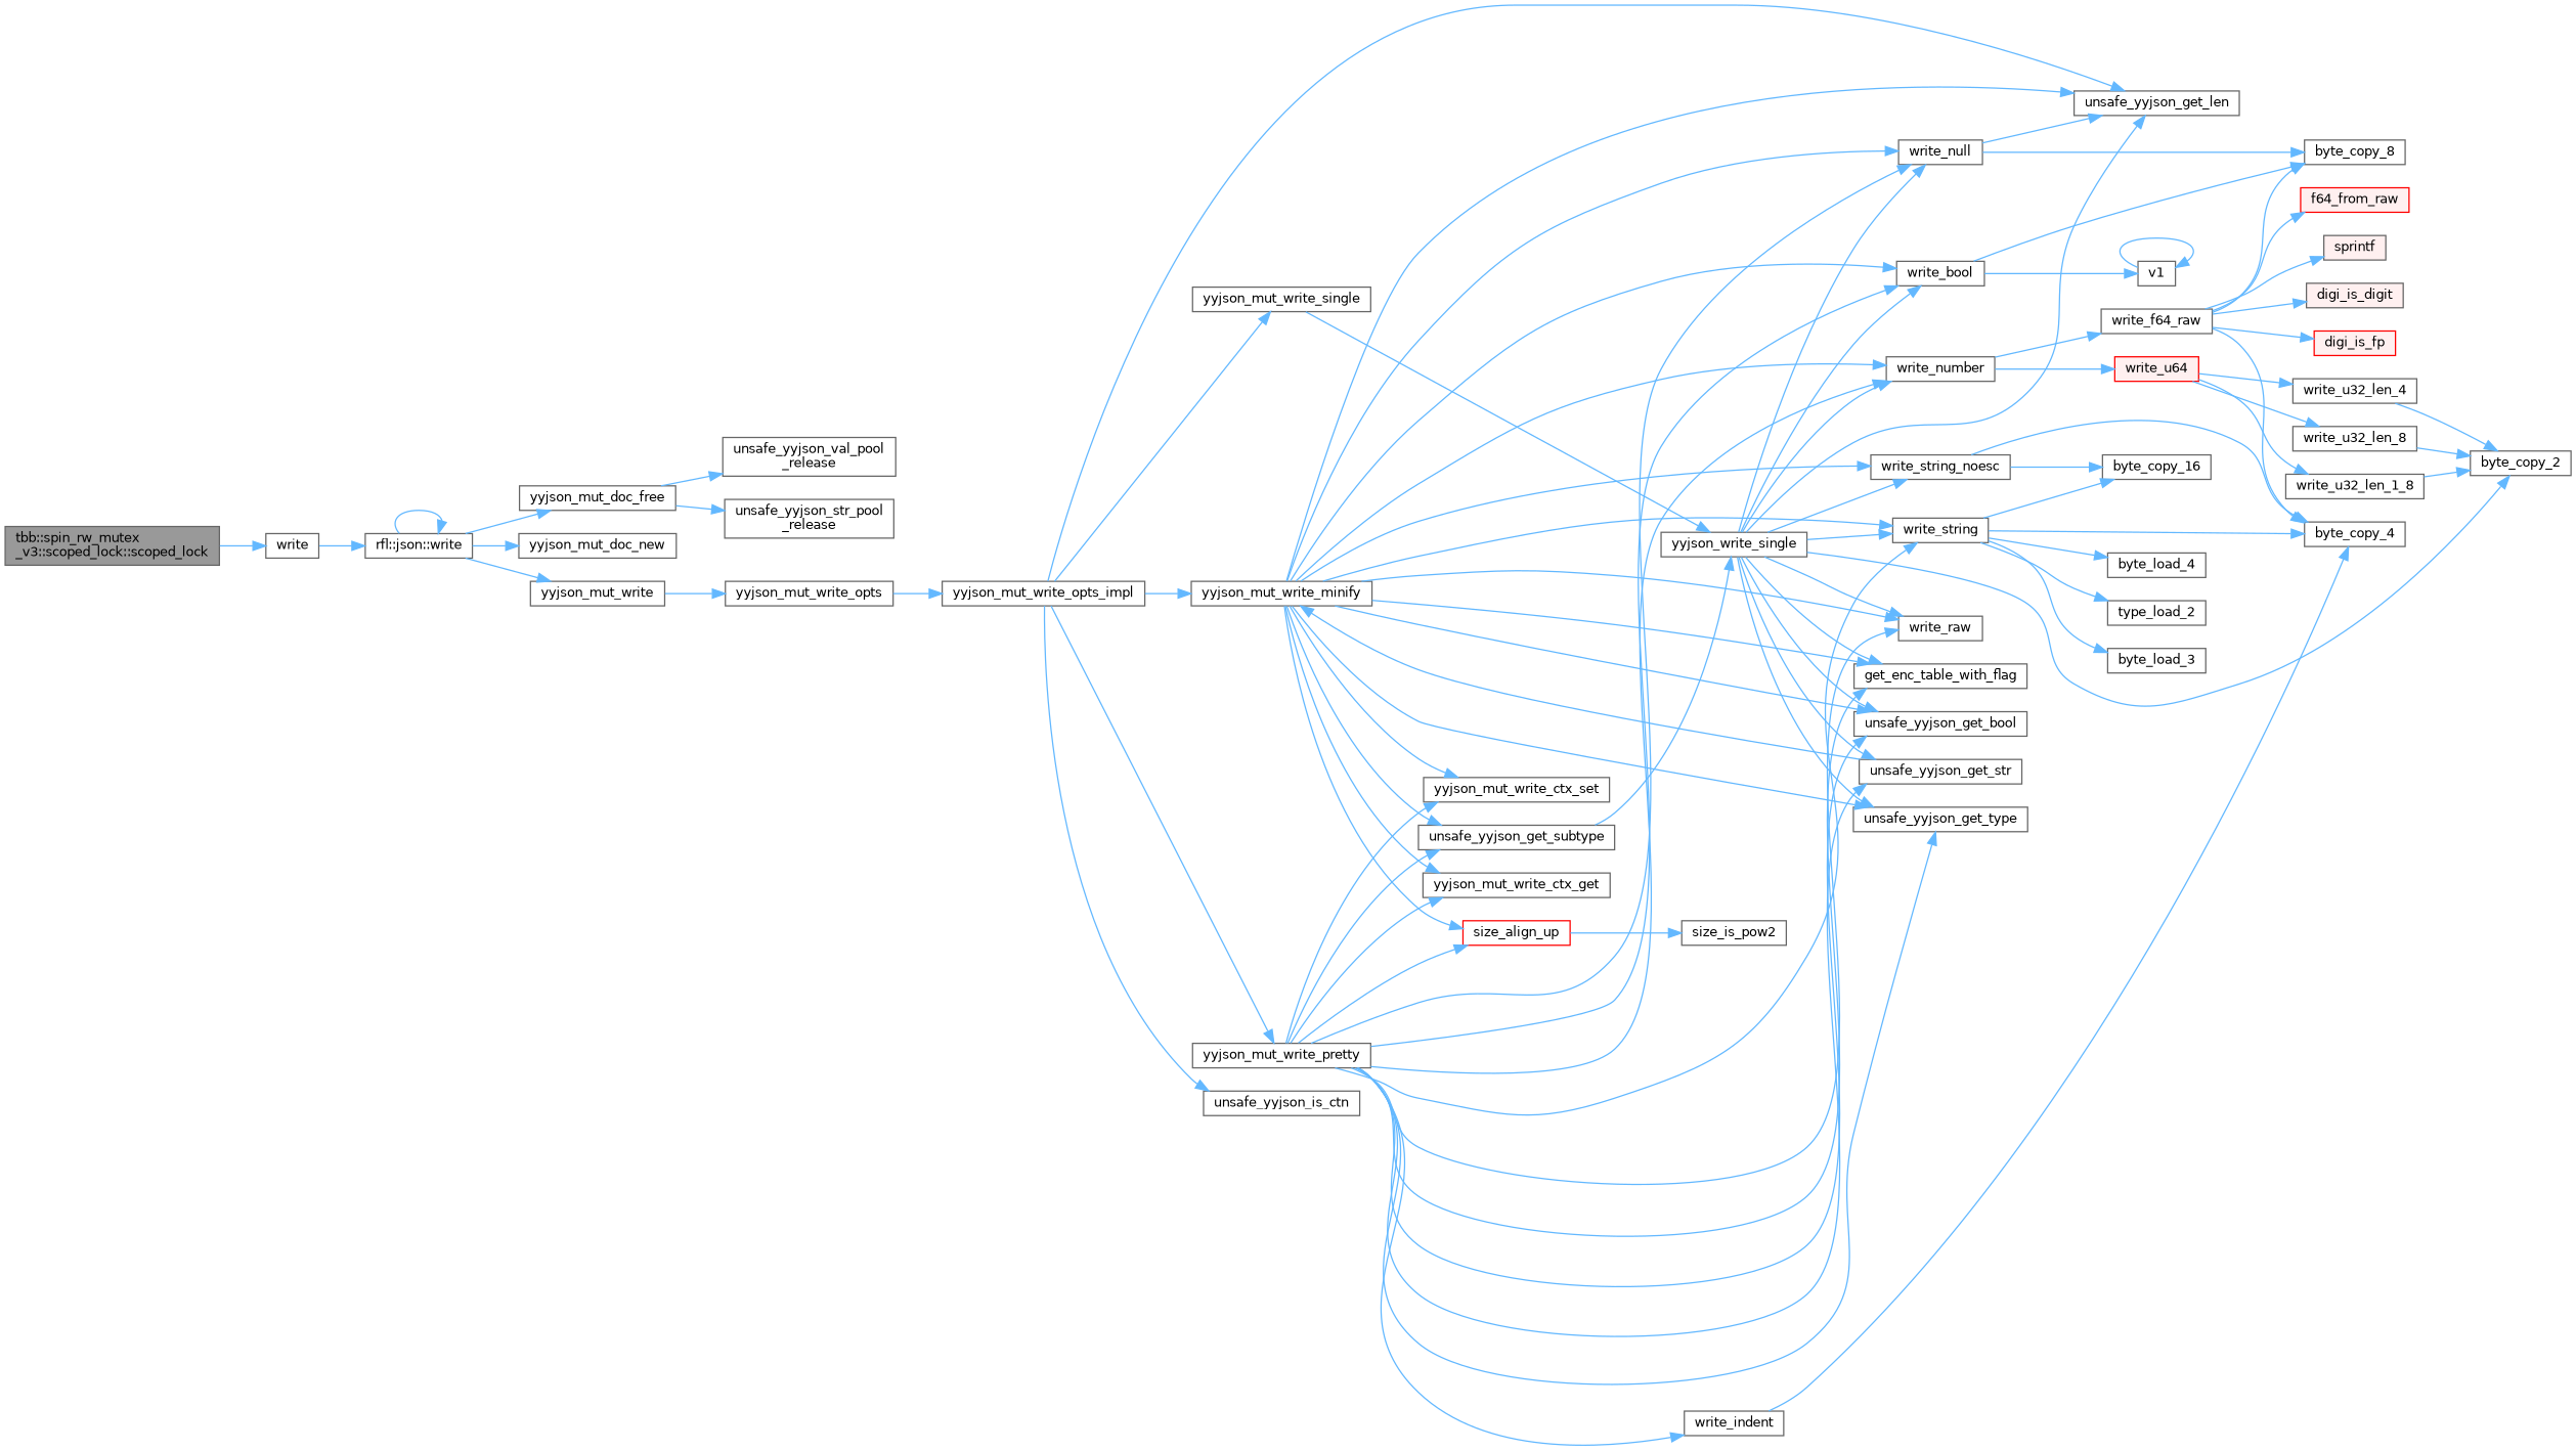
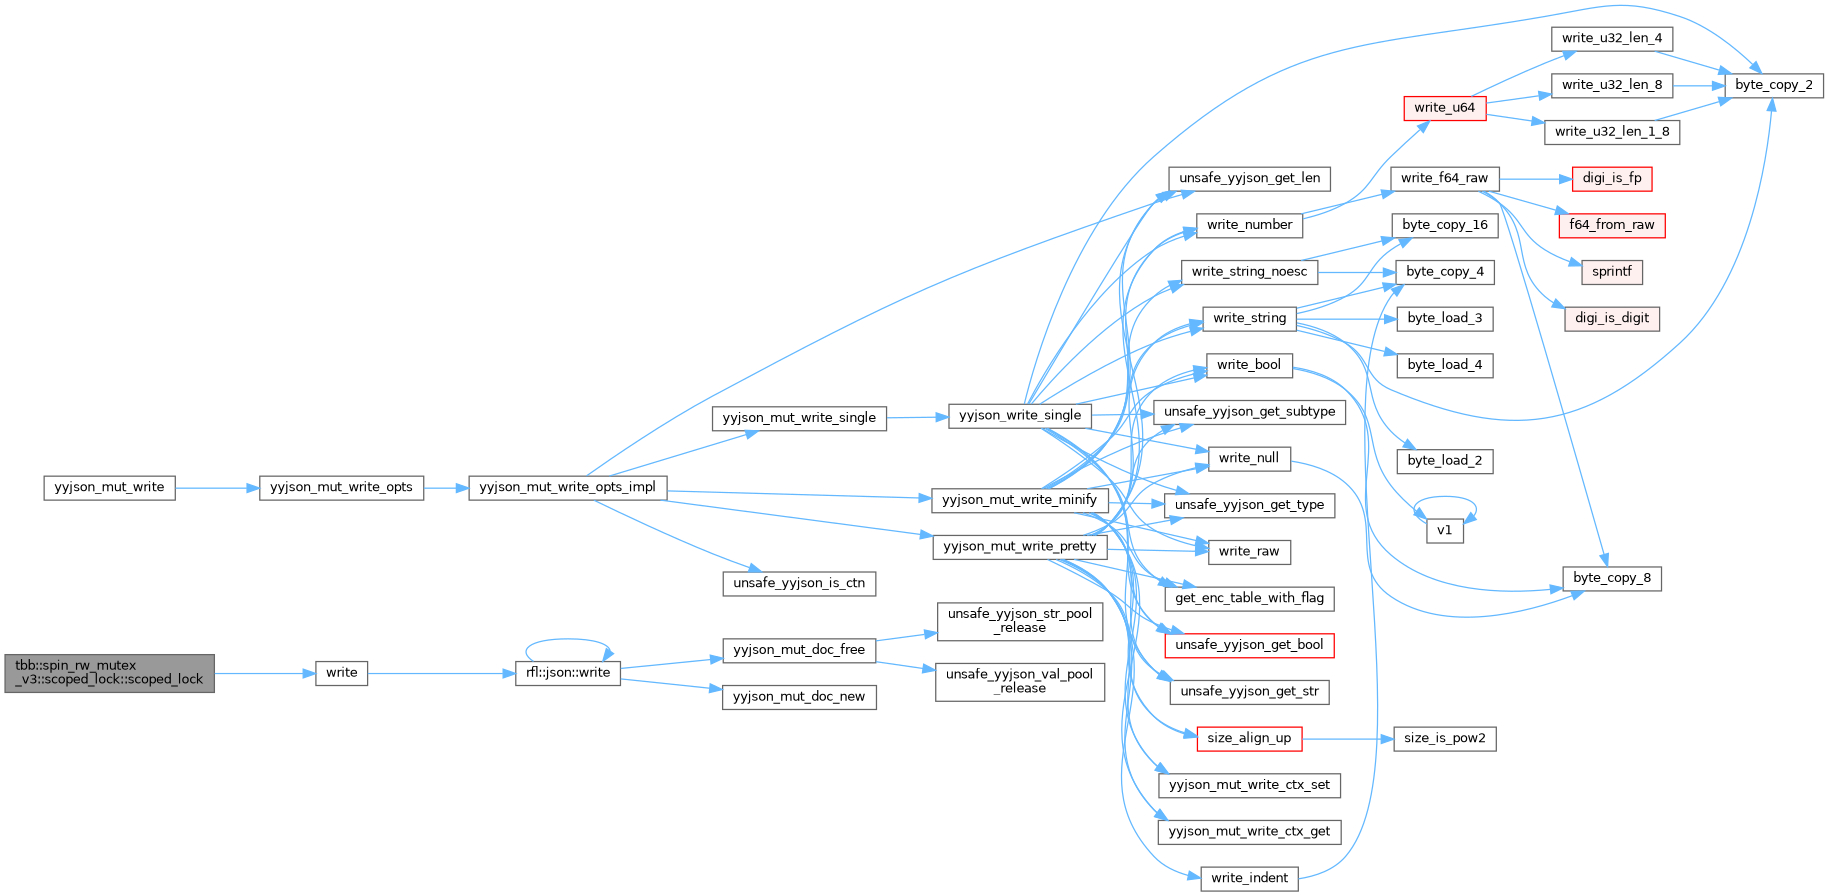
  digraph {
    rankdir=LR
    node [color=grey40 fillcolor=white fontname=Helvetica fontsize=10 shape=box style=filled]
    edge [color=steelblue1 fontname=Helvetica fontsize=10 labelfontname=Helvetica labelfontsize=10 style=solid]
    n1 [color=gray40 fillcolor=grey60 fontcolor=black height=0.2 label="tbb::spin_rw_mutex\l_v3::scoped_lock::scoped_lock" width=0.4]
    n2 [height=0.2 label=write width=0.4]
    n3 [height=0.2 label="rfl::json::write" width=0.4]
    n4 [height=0.2 label=yyjson_mut_doc_free width=0.4]
    n5 [height=0.2 label=yyjson_mut_doc_new width=0.4]
    n6 [height=0.2 label=yyjson_mut_write width=0.4]
    n7 [height=0.2 label="unsafe_yyjson_str_pool\l_release" width=0.4]
    n8 [height=0.2 label="unsafe_yyjson_val_pool\l_release" width=0.4]
    n9 [height=0.2 label=yyjson_mut_write_opts width=0.4]
    n10 [height=0.2 label=yyjson_mut_write_opts_impl width=0.4]
    n11 [height=0.2 label=unsafe_yyjson_get_len width=0.4]
    n12 [height=0.2 label=unsafe_yyjson_is_ctn width=0.4]
    n13 [height=0.2 label=yyjson_mut_write_minify width=0.4]
    n14 [height=0.2 label=yyjson_mut_write_pretty width=0.4]
    n15 [height=0.2 label=yyjson_mut_write_single width=0.4]
    n16 [height=0.2 label=get_enc_table_with_flag width=0.4]
    n17 [color=red height=0.2 label=size_align_up width=0.4]
-   n18 [height=0.2 label=unsafe_yyjson_get_bool width=0.4]
+   n18 [color=red height=0.2 label=unsafe_yyjson_get_bool width=0.4]
    n19 [height=0.2 label=unsafe_yyjson_get_str width=0.4]
    n20 [height=0.2 label=unsafe_yyjson_get_subtype width=0.4]
    n21 [height=0.2 label=unsafe_yyjson_get_type width=0.4]
    n22 [height=0.2 label=write_bool width=0.4]
    n23 [height=0.2 label=write_null width=0.4]
    n24 [height=0.2 label=write_number width=0.4]
    n25 [height=0.2 label=write_raw width=0.4]
    n26 [height=0.2 label=write_string width=0.4]
    n27 [height=0.2 label=write_string_noesc width=0.4]
    n28 [height=0.2 label=yyjson_mut_write_ctx_get width=0.4]
    n29 [height=0.2 label=yyjson_mut_write_ctx_set width=0.4]
    n30 [height=0.2 label=write_indent width=0.4]
    n31 [height=0.2 label=yyjson_write_single width=0.4]
    n32 [height=0.2 label=size_is_pow2 width=0.4]
    n33 [height=0.2 label=byte_copy_8 width=0.4]
    n34 [height=0.2 label=v1 width=0.4]
    n35 [height=0.2 label=write_f64_raw width=0.4]
    n36 [color=red fillcolor="#FFF0F0" height=0.2 label=write_u64 width=0.4]
    n37 [height=0.2 label=byte_copy_4 width=0.4]
    n38 [height=0.2 label=byte_copy_2 width=0.4]
    n39 [height=0.2 label=byte_copy_16 width=0.4]
-   n40 [height=0.2 label=type_load_2 width=0.4]
+   n40 [height=0.2 label=byte_load_2 width=0.4]
    n41 [height=0.2 label=byte_load_3 width=0.4]
    n42 [height=0.2 label=byte_load_4 width=0.4]
    n43 [fillcolor="#FFF0F0" height=0.2 label=digi_is_digit width=0.4]
    n44 [color=red fillcolor="#FFF0F0" height=0.2 label=digi_is_fp width=0.4]
    n45 [color=red fillcolor="#FFF0F0" height=0.2 label=f64_from_raw width=0.4]
    n46 [fillcolor="#FFF0F0" height=0.2 label=sprintf width=0.4]
    n47 [height=0.2 label=write_u32_len_1_8 width=0.4]
    n48 [height=0.2 label=write_u32_len_4 width=0.4]
    n49 [height=0.2 label=write_u32_len_8 width=0.4]
    n1 -> n2
    n2 -> n3
    n3 -> n3
    n3 -> n4
    n3 -> n5
-   n3 -> n6
    n4 -> n7
    n4 -> n8
    n6 -> n9
    n9 -> n10
    n10 -> n11
    n10 -> n12
    n10 -> n13
    n10 -> n14
    n10 -> n15
    n13 -> n11
    n13 -> n16
    n13 -> n17
    n13 -> n18
-   n19 -> n13
+   n13 -> n19
    n13 -> n20
    n13 -> n21
    n13 -> n22
    n13 -> n23
    n13 -> n24
    n13 -> n25
    n13 -> n26
    n13 -> n27
    n13 -> n28
    n13 -> n29
-   n23 -> n11
+   n14 -> n11
    n14 -> n16
    n14 -> n17
    n14 -> n18
    n14 -> n19
    n14 -> n20
    n14 -> n21
    n14 -> n22
    n14 -> n23
    n14 -> n24
    n14 -> n25
    n14 -> n26
    n14 -> n28
    n14 -> n29
    n14 -> n30
    n15 -> n31
    n17 -> n32
    n22 -> n33
    n22 -> n34
    n23 -> n33
    n24 -> n35
    n24 -> n36
    n26 -> n37
+   n26 -> n38
    n26 -> n39
    n26 -> n40
    n26 -> n41
    n26 -> n42
    n27 -> n37
    n27 -> n39
    n30 -> n37
    n31 -> n11
    n31 -> n16
    n31 -> n18
    n31 -> n19
-   n20 -> n31
+   n31 -> n20
    n31 -> n21
    n31 -> n22
    n31 -> n23
    n31 -> n24
    n31 -> n25
    n31 -> n26
    n31 -> n27
    n31 -> n38
    n34 -> n34
    n35 -> n33
-   n35 -> n37
    n35 -> n43
    n35 -> n44
    n35 -> n45
    n35 -> n46
    n36 -> n47
    n36 -> n48
    n36 -> n49
    n47 -> n38
    n48 -> n38
    n49 -> n38
  }
